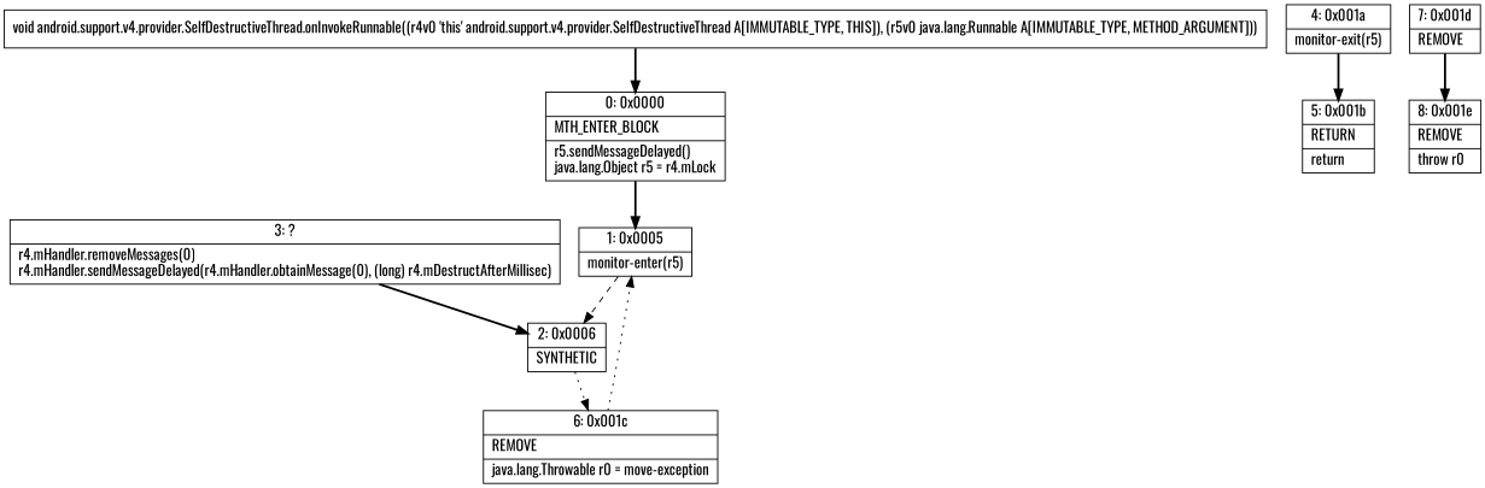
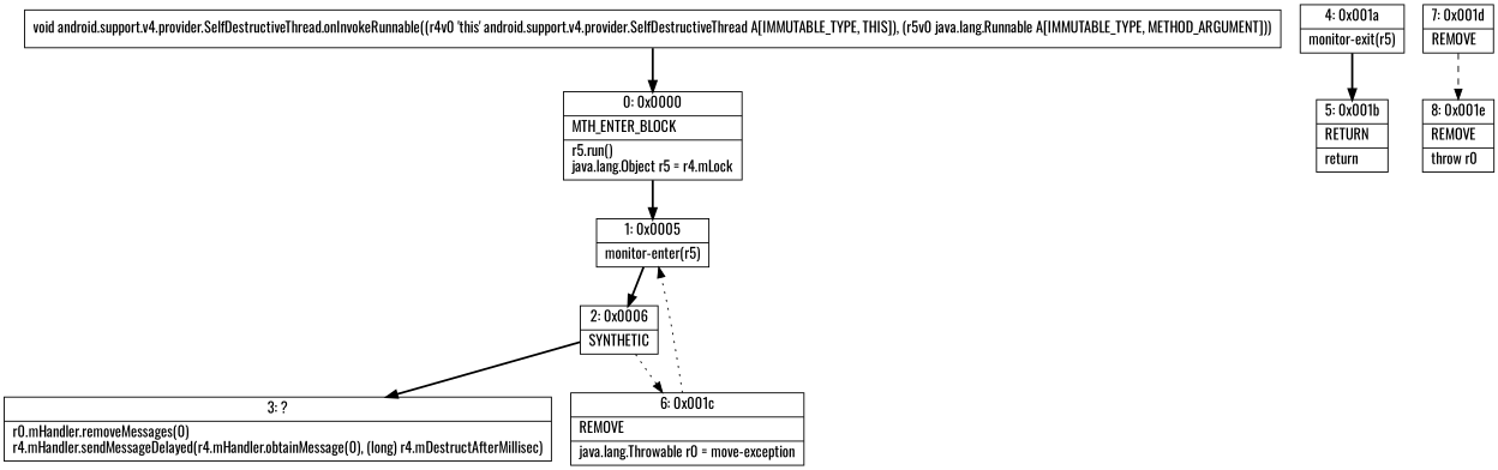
  digraph {
    fontname=Oswald
    node [fontname=Oswald shape=record]
    edge [fontname=Oswald style=bold]
-   n1 [label="{0\:\ 0x0000|MTH_ENTER_BLOCK\l|r5.sendMessageDelayed()\ljava.lang.Object r5 = r4.mLock\l}"]
+   n1 [label="{0\:\ 0x0000|MTH_ENTER_BLOCK\l|r5.run()\ljava.lang.Object r5 = r4.mLock\l}"]
    n2 [label="{1\:\ 0x0005|monitor\-enter(r5)\l}"]
    n3 [label="{2\:\ 0x0006|SYNTHETIC\l}"]
-   n4 [label="{3\:\ ?|r4.mHandler.removeMessages(0)\lr4.mHandler.sendMessageDelayed(r4.mHandler.obtainMessage(0), (long) r4.mDestructAfterMillisec)\l}"]
+   n4 [label="{3\:\ ?|r0.mHandler.removeMessages(0)\lr4.mHandler.sendMessageDelayed(r4.mHandler.obtainMessage(0), (long) r4.mDestructAfterMillisec)\l}"]
    n5 [label="{6\:\ 0x001c|REMOVE\l|java.lang.Throwable r0 = move\-exception\l}"]
    n6 [label="{4\:\ 0x001a|monitor\-exit(r5)\l}"]
    n7 [label="{5\:\ 0x001b|RETURN\l|return\l}"]
    n8 [label="{7\:\ 0x001d|REMOVE\l}"]
    n9 [label="{8\:\ 0x001e|REMOVE\l|throw r0\l}"]
    n10 [label="{void android.support.v4.provider.SelfDestructiveThread.onInvokeRunnable((r4v0 'this' android.support.v4.provider.SelfDestructiveThread A[IMMUTABLE_TYPE, THIS]), (r5v0 java.lang.Runnable A[IMMUTABLE_TYPE, METHOD_ARGUMENT])) }"]
    n1 -> n2
-   n2 -> n3 [style=dashed]
-   n4 -> n3
+   n2 -> n3
+   n3 -> n4
    n3 -> n5 [style=dotted]
    n5 -> n2 [style=dotted]
    n6 -> n7
-   n8 -> n9
+   n8 -> n9 [style=dashed]
    n10 -> n1
  }
